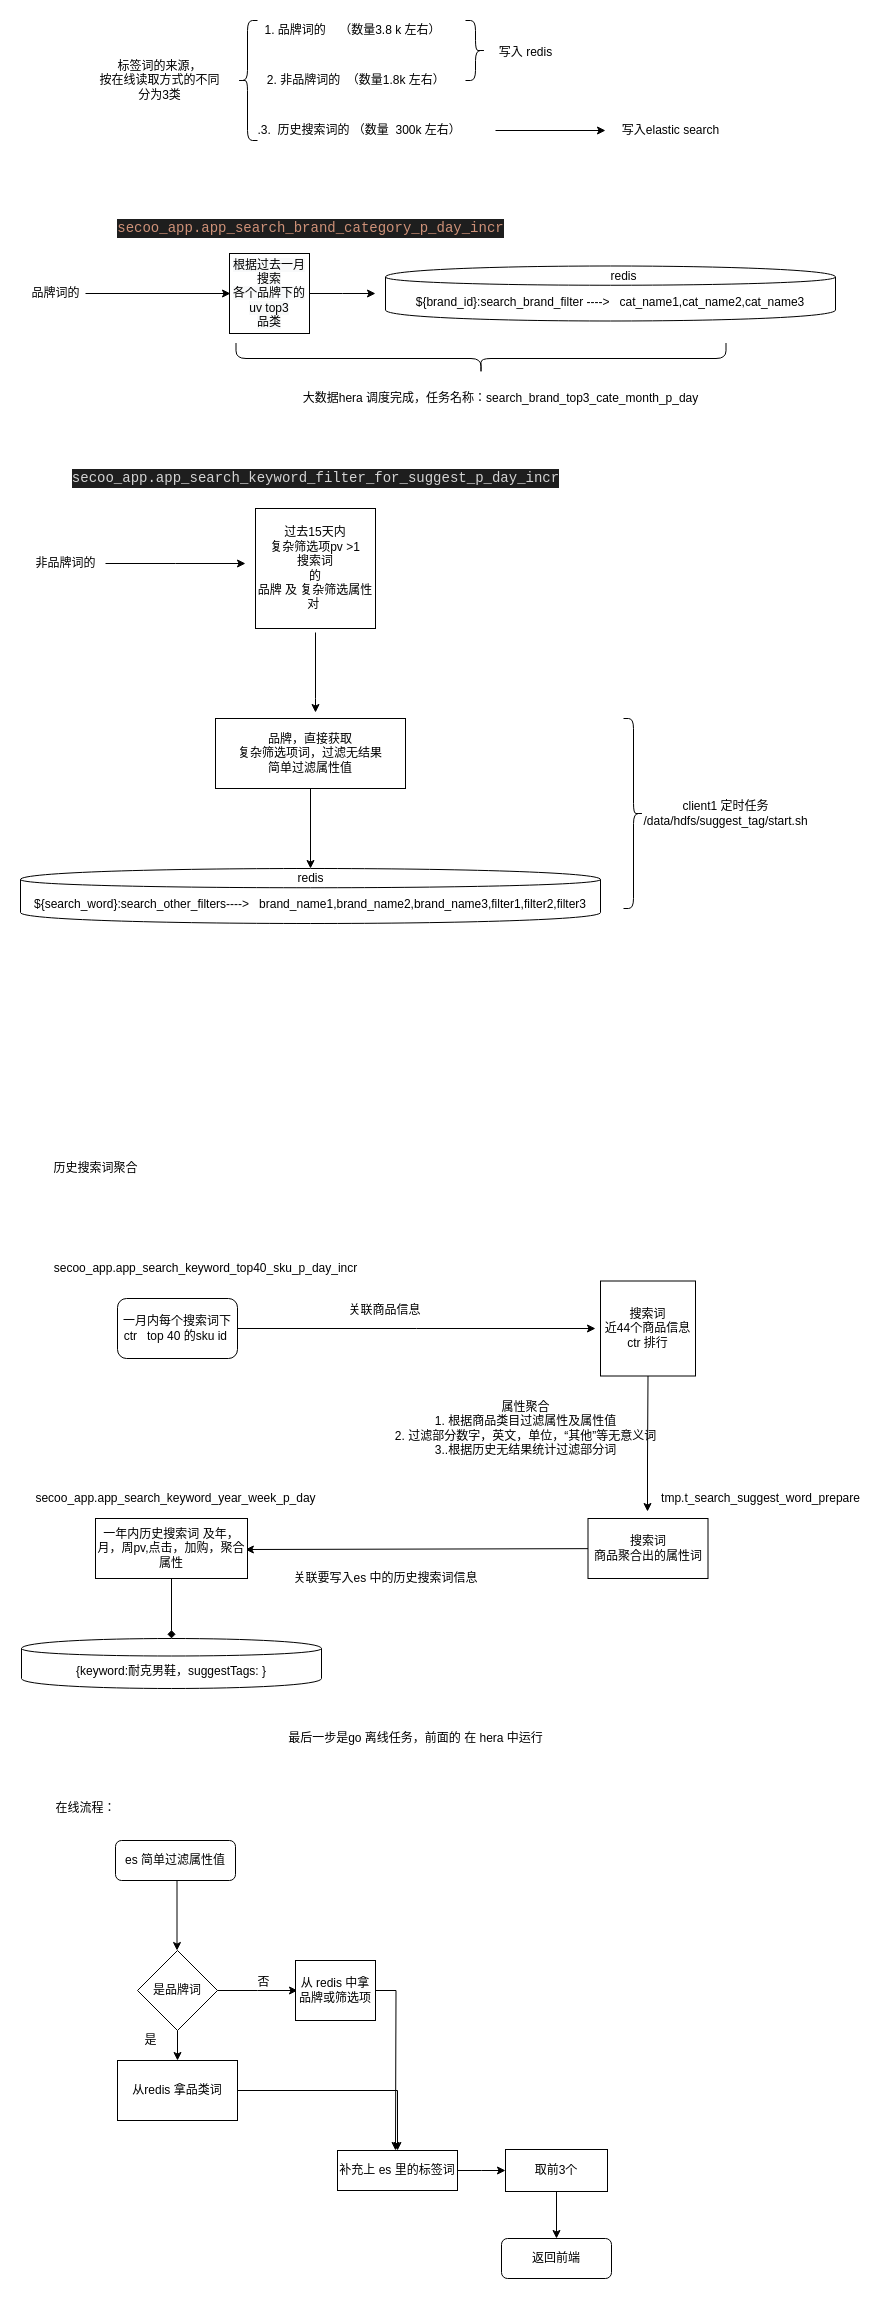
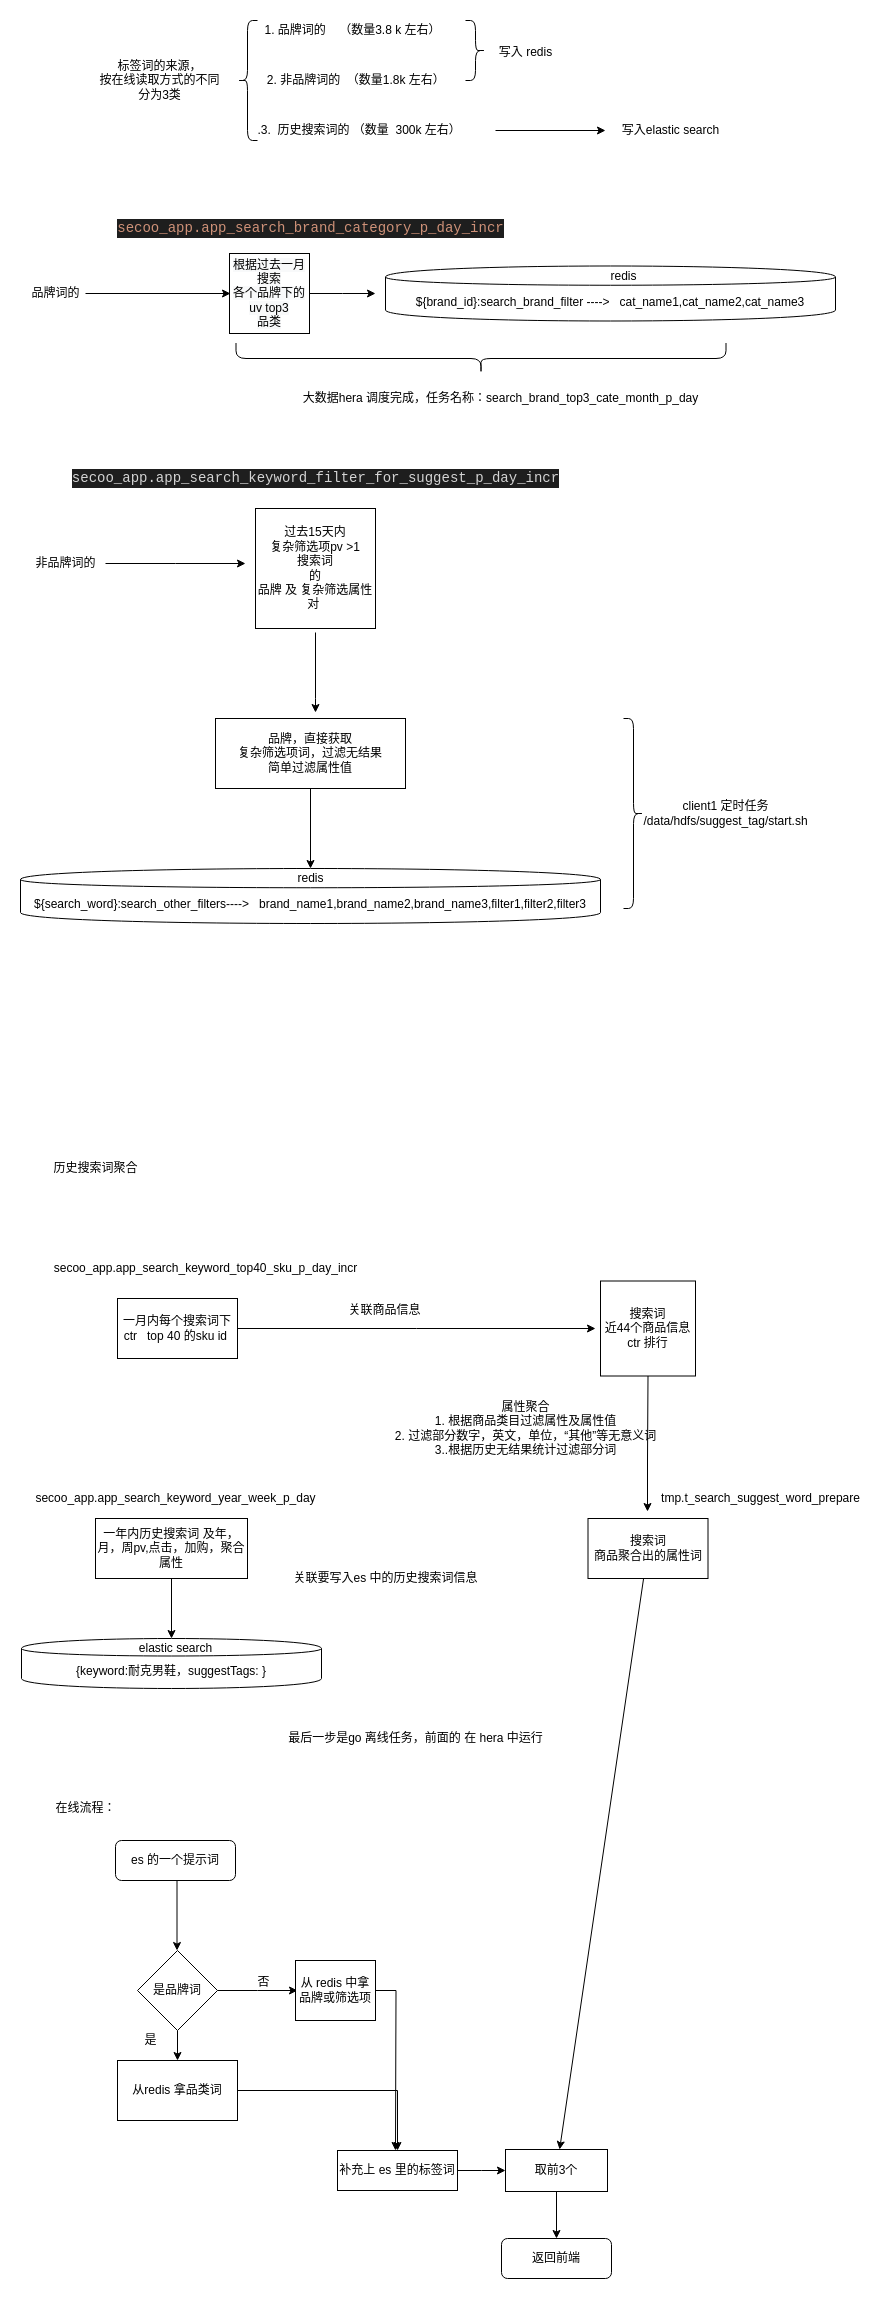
  <mxCell id="0" />
  <mxCell id="1" parent="0" />
  <mxCell id="2" value="" style="shape=curlyBracket;whiteSpace=wrap;html=1;rounded=1;" parent="1" vertex="1"><mxGeometry x="237" y="20" width="20" height="120" as="geometry" /></mxCell>
  <mxCell id="3" value="1. 品牌词的&amp;nbsp; &amp;nbsp; （数量3.8 k 左右）" style="text;html=1;align=center;verticalAlign=middle;resizable=0;points=[];autosize=1;" parent="1" vertex="1"><mxGeometry x="257" y="20" width="190" height="20" as="geometry" /></mxCell>
  <mxCell id="4" value="标签词的来源，&lt;br&gt;按在线读取方式的不同&lt;br&gt;分为3类" style="text;html=1;align=center;verticalAlign=middle;resizable=0;points=[];autosize=1;" parent="1" vertex="1"><mxGeometry x="89" y="55" width="140" height="50" as="geometry" /></mxCell>
  <mxCell id="5" value="2. 非品牌词的&amp;nbsp; （数量1.8k 左右）&amp;nbsp;" style="text;html=1;align=center;verticalAlign=middle;resizable=0;points=[];autosize=1;" parent="1" vertex="1"><mxGeometry x="257" y="70" width="200" height="20" as="geometry" /></mxCell>
  <mxCell id="6" value="" style="shape=curlyBracket;whiteSpace=wrap;html=1;rounded=1;rotation=-180;" parent="1" vertex="1"><mxGeometry x="465" y="20" width="20" height="60" as="geometry" /></mxCell>
  <mxCell id="7" value="写入 redis" style="text;html=1;align=center;verticalAlign=middle;resizable=0;points=[];autosize=1;" parent="1" vertex="1"><mxGeometry x="490" y="42" width="70" height="20" as="geometry" /></mxCell>
  <mxCell id="8" value="" style="endArrow=classic;html=1;" parent="1" edge="1"><mxGeometry width="50" height="50" relative="1" as="geometry"><mxPoint x="495" y="130" as="sourcePoint" /><mxPoint x="605" y="130" as="targetPoint" /></mxGeometry></mxCell>
  <mxCell id="9" value="写入elastic search" style="text;html=1;align=center;verticalAlign=middle;resizable=0;points=[];autosize=1;" parent="1" vertex="1"><mxGeometry x="615" y="120" width="110" height="20" as="geometry" /></mxCell>
  <mxCell id="10" value="" style="edgeStyle=orthogonalEdgeStyle;rounded=0;orthogonalLoop=1;jettySize=auto;html=1;" parent="1" source="11" edge="1"><mxGeometry relative="1" as="geometry"><mxPoint x="230" y="293" as="targetPoint" /></mxGeometry></mxCell>
  <mxCell id="11" value="品牌词的" style="text;html=1;align=center;verticalAlign=middle;resizable=0;points=[];autosize=1;" parent="1" vertex="1"><mxGeometry x="25" y="283" width="60" height="20" as="geometry" /></mxCell>
  <mxCell id="12" value="&lt;div style=&quot;color: rgb(212 , 212 , 212) ; background-color: rgb(30 , 30 , 30) ; font-family: &amp;#34;consolas&amp;#34; , &amp;#34;courier new&amp;#34; , monospace ; font-size: 14px ; line-height: 19px&quot;&gt;&lt;span style=&quot;color: #ce9178&quot;&gt;secoo_app.app_search_brand_category_p_day_incr&lt;/span&gt;&lt;/div&gt;" style="text;html=1;align=center;verticalAlign=middle;resizable=0;points=[];autosize=1;" parent="1" vertex="1"><mxGeometry x="125" y="218" width="370" height="20" as="geometry" /></mxCell>
  <mxCell id="13" value="" style="edgeStyle=orthogonalEdgeStyle;rounded=0;orthogonalLoop=1;jettySize=auto;html=1;" parent="1" source="14" edge="1"><mxGeometry relative="1" as="geometry"><mxPoint x="375" y="293" as="targetPoint" /></mxGeometry></mxCell>
  <mxCell id="14" value="&lt;span style=&quot;color: rgb(0 , 0 , 0) ; font-family: &amp;#34;helvetica&amp;#34; ; font-size: 12px ; font-style: normal ; font-weight: 400 ; letter-spacing: normal ; text-align: center ; text-indent: 0px ; text-transform: none ; word-spacing: 0px ; background-color: rgb(248 , 249 , 250) ; float: none ; display: inline&quot;&gt;根据过去一月搜索&lt;/span&gt;&lt;br style=&quot;color: rgb(0 , 0 , 0) ; font-family: &amp;#34;helvetica&amp;#34; ; font-size: 12px ; font-style: normal ; font-weight: 400 ; letter-spacing: normal ; text-align: center ; text-indent: 0px ; text-transform: none ; word-spacing: 0px ; background-color: rgb(248 , 249 , 250)&quot;&gt;&lt;span style=&quot;color: rgb(0 , 0 , 0) ; font-family: &amp;#34;helvetica&amp;#34; ; font-size: 12px ; font-style: normal ; font-weight: 400 ; letter-spacing: normal ; text-align: center ; text-indent: 0px ; text-transform: none ; word-spacing: 0px ; background-color: rgb(248 , 249 , 250) ; float: none ; display: inline&quot;&gt;各个品牌下的&lt;/span&gt;&lt;br style=&quot;color: rgb(0 , 0 , 0) ; font-family: &amp;#34;helvetica&amp;#34; ; font-size: 12px ; font-style: normal ; font-weight: 400 ; letter-spacing: normal ; text-align: center ; text-indent: 0px ; text-transform: none ; word-spacing: 0px ; background-color: rgb(248 , 249 , 250)&quot;&gt;&lt;span style=&quot;color: rgb(0 , 0 , 0) ; font-family: &amp;#34;helvetica&amp;#34; ; font-size: 12px ; font-style: normal ; font-weight: 400 ; letter-spacing: normal ; text-align: center ; text-indent: 0px ; text-transform: none ; word-spacing: 0px ; background-color: rgb(248 , 249 , 250) ; float: none ; display: inline&quot;&gt;uv top3&lt;/span&gt;&lt;br style=&quot;color: rgb(0 , 0 , 0) ; font-family: &amp;#34;helvetica&amp;#34; ; font-size: 12px ; font-style: normal ; font-weight: 400 ; letter-spacing: normal ; text-align: center ; text-indent: 0px ; text-transform: none ; word-spacing: 0px ; background-color: rgb(248 , 249 , 250)&quot;&gt;&lt;span style=&quot;color: rgb(0 , 0 , 0) ; font-family: &amp;#34;helvetica&amp;#34; ; font-size: 12px ; font-style: normal ; font-weight: 400 ; letter-spacing: normal ; text-align: center ; text-indent: 0px ; text-transform: none ; word-spacing: 0px ; background-color: rgb(248 , 249 , 250) ; float: none ; display: inline&quot;&gt;品类&lt;/span&gt;" style="whiteSpace=wrap;html=1;aspect=fixed;" parent="1" vertex="1"><mxGeometry x="229" y="253" width="80" height="80" as="geometry" /></mxCell>
  <mxCell id="15" value="${brand_id}:search_brand_filter ----&amp;gt;&amp;nbsp; &amp;nbsp;cat_name1,cat_name2,cat_name3" style="shape=cylinder;whiteSpace=wrap;html=1;boundedLbl=1;backgroundOutline=1;" parent="1" vertex="1"><mxGeometry x="385" y="265.5" width="450" height="55" as="geometry" /></mxCell>
  <mxCell id="16" value="redis" style="text;html=1;align=center;verticalAlign=middle;resizable=0;points=[];autosize=1;" parent="1" vertex="1"><mxGeometry x="603" y="265.5" width="40" height="20" as="geometry" /></mxCell>
  <mxCell id="17" value="" style="shape=curlyBracket;whiteSpace=wrap;html=1;rounded=1;rotation=-90;" parent="1" vertex="1"><mxGeometry x="465" y="113" width="31" height="490" as="geometry" /></mxCell>
  <mxCell id="18" value="大数据hera 调度完成，任务名称：search_brand_top3_cate_month_p_day" style="text;html=1;align=center;verticalAlign=middle;resizable=0;points=[];autosize=1;" parent="1" vertex="1"><mxGeometry x="295" y="388" width="410" height="20" as="geometry" /></mxCell>
  <mxCell id="19" value="" style="edgeStyle=orthogonalEdgeStyle;rounded=0;orthogonalLoop=1;jettySize=auto;html=1;" parent="1" source="20" edge="1"><mxGeometry relative="1" as="geometry"><mxPoint x="245" y="563" as="targetPoint" /></mxGeometry></mxCell>
  <mxCell id="20" value="非品牌词的" style="text;html=1;align=center;verticalAlign=middle;resizable=0;points=[];autosize=1;" parent="1" vertex="1"><mxGeometry x="25" y="553" width="80" height="20" as="geometry" /></mxCell>
  <mxCell id="21" value="&amp;nbsp;.3.&amp;nbsp; 历史搜索词的 （数量&amp;nbsp; 300k 左右）" style="text;html=1;align=center;verticalAlign=middle;resizable=0;points=[];autosize=1;" parent="1" vertex="1"><mxGeometry x="247" y="120" width="220" height="20" as="geometry" /></mxCell>
  <mxCell id="22" value="" style="edgeStyle=orthogonalEdgeStyle;rounded=0;orthogonalLoop=1;jettySize=auto;html=1;" parent="1" edge="1"><mxGeometry relative="1" as="geometry"><mxPoint x="315" y="632" as="sourcePoint" /><mxPoint x="315" y="712" as="targetPoint" /><Array as="points"><mxPoint x="315" y="698" /><mxPoint x="315" y="698" /></Array></mxGeometry></mxCell>
  <mxCell id="23" value="过去15天内&lt;br&gt;复杂筛选项pv &amp;gt;1&lt;br&gt;搜索词&lt;br&gt;的&lt;br&gt;品牌 及 复杂筛选属性对&amp;nbsp;" style="whiteSpace=wrap;html=1;aspect=fixed;" parent="1" vertex="1"><mxGeometry x="255" y="508" width="120" height="120" as="geometry" /></mxCell>
  <mxCell id="24" value="&lt;div style=&quot;color: rgb(212 , 212 , 212) ; background-color: rgb(30 , 30 , 30) ; font-family: &amp;#34;consolas&amp;#34; , &amp;#34;courier new&amp;#34; , monospace ; font-size: 14px ; line-height: 19px&quot;&gt;secoo_app.app_search_keyword_filter_for_suggest_p_day_incr&lt;/div&gt;" style="text;html=1;align=center;verticalAlign=middle;resizable=0;points=[];autosize=1;" parent="1" vertex="1"><mxGeometry x="85" y="468" width="460" height="20" as="geometry" /></mxCell>
  <mxCell id="25" value="" style="edgeStyle=orthogonalEdgeStyle;rounded=0;orthogonalLoop=1;jettySize=auto;html=1;" parent="1" source="26" target="27" edge="1"><mxGeometry relative="1" as="geometry" /></mxCell>
  <mxCell id="26" value="&lt;span&gt;品牌，直接获取&lt;/span&gt;&lt;br&gt;&lt;span&gt;复杂筛选项词，过滤无结果&lt;/span&gt;&lt;br&gt;&lt;span&gt;简单过滤属性值&lt;/span&gt;" style="rounded=0;whiteSpace=wrap;html=1;" parent="1" vertex="1"><mxGeometry x="215" y="718" width="190" height="70" as="geometry" /></mxCell>
  <mxCell id="27" value="${search_word}:search_other_filters----&amp;gt;&amp;nbsp; &amp;nbsp;brand_name1,brand_name2,brand_name3,filter1,filter2,filter3" style="shape=cylinder;whiteSpace=wrap;html=1;boundedLbl=1;backgroundOutline=1;" parent="1" vertex="1"><mxGeometry x="20" y="868" width="580" height="55" as="geometry" /></mxCell>
  <mxCell id="28" value="redis" style="text;html=1;align=center;verticalAlign=middle;resizable=0;points=[];autosize=1;" parent="1" vertex="1"><mxGeometry x="290" y="868" width="40" height="20" as="geometry" /></mxCell>
  <mxCell id="29" value="" style="shape=curlyBracket;whiteSpace=wrap;html=1;rounded=1;direction=west;" parent="1" vertex="1"><mxGeometry x="623" y="718" width="20" height="190" as="geometry" /></mxCell>
  <mxCell id="30" value="client1 定时任务&lt;br&gt;/data/hdfs/suggest_tag/start.sh" style="text;html=1;align=center;verticalAlign=middle;resizable=0;points=[];autosize=1;" parent="1" vertex="1"><mxGeometry x="635" y="798" width="180" height="30" as="geometry" /></mxCell>
  <mxCell id="31" value="历史搜索词聚合" style="text;html=1;align=center;verticalAlign=middle;resizable=0;points=[];autosize=1;" vertex="1" parent="1"><mxGeometry x="45" y="1158" width="100" height="20" as="geometry" /></mxCell>
  <mxCell id="32" value="搜索词&lt;br&gt;近44个商品信息&lt;br&gt;ctr 排行" style="whiteSpace=wrap;html=1;aspect=fixed;" vertex="1" parent="1"><mxGeometry x="600" y="1280.5" width="95" height="95" as="geometry" /></mxCell>
  <mxCell id="33" value="secoo_app.app_search_keyword_top40_sku_p_day_incr" style="text;html=1;align=center;verticalAlign=middle;resizable=0;points=[];autosize=1;" vertex="1" parent="1"><mxGeometry x="45" y="1258" width="320" height="20" as="geometry" /></mxCell>
  <mxCell id="34" style="edgeStyle=orthogonalEdgeStyle;rounded=0;orthogonalLoop=1;jettySize=auto;html=1;" edge="1" parent="1" source="35"><mxGeometry relative="1" as="geometry"><mxPoint x="595" y="1328" as="targetPoint" /></mxGeometry></mxCell>
- <mxCell id="35" value="一月内每个搜索词下&lt;br&gt;ctr&amp;nbsp; &amp;nbsp;top 40 的sku id&amp;nbsp;" style="whiteSpace=wrap;html=1;rounded=1;" vertex="1" parent="1"><mxGeometry x="117" y="1298" width="120" height="60" as="geometry" /></mxCell>
+ <mxCell id="35" value="一月内每个搜索词下&lt;br&gt;ctr&amp;nbsp; &amp;nbsp;top 40 的sku id&amp;nbsp;" style="rounded=0;whiteSpace=wrap;html=1;" vertex="1" parent="1"><mxGeometry x="117" y="1298" width="120" height="60" as="geometry" /></mxCell>
  <mxCell id="36" value="关联商品信息" style="text;html=1;align=center;verticalAlign=middle;resizable=0;points=[];autosize=1;" vertex="1" parent="1"><mxGeometry x="339" y="1300" width="90" height="20" as="geometry" /></mxCell>
  <mxCell id="37" value="" style="endArrow=classic;html=1;exitX=0.5;exitY=1;exitDx=0;exitDy=0;" edge="1" parent="1" source="32"><mxGeometry width="50" height="50" relative="1" as="geometry"><mxPoint x="647" y="1398" as="sourcePoint" /><mxPoint x="647" y="1511" as="targetPoint" /><Array as="points"><mxPoint x="647" y="1460.5" /></Array></mxGeometry></mxCell>
  <mxCell id="38" value="搜索词&lt;br&gt;商品聚合出的属性词" style="rounded=0;whiteSpace=wrap;html=1;" vertex="1" parent="1"><mxGeometry x="587.5" y="1518" width="120" height="60" as="geometry" /></mxCell>
  <mxCell id="39" value="属性聚合&lt;br&gt;1. 根据商品类目过滤属性及属性值&lt;br&gt;2. 过滤部分数字，英文，单位，“其他”等无意义词&lt;br&gt;3..根据历史无结果统计过滤部分词" style="text;html=1;align=center;verticalAlign=middle;resizable=0;points=[];autosize=1;" vertex="1" parent="1"><mxGeometry x="385" y="1398" width="280" height="60" as="geometry" /></mxCell>
  <mxCell id="40" value="tmp.t_search_suggest_word_prepare" style="text;html=1;align=center;verticalAlign=middle;resizable=0;points=[];autosize=1;" vertex="1" parent="1"><mxGeometry x="655" y="1488" width="210" height="20" as="geometry" /></mxCell>
- <mxCell id="41" value="" style="endArrow=classic;html=1;entryX=0.986;entryY=0.517;entryDx=0;entryDy=0;entryPerimeter=0;" edge="1" parent="1" source="38" target="43"><mxGeometry width="50" height="50" relative="1" as="geometry"><mxPoint x="429" y="1598" as="sourcePoint" /><mxPoint x="255" y="1549" as="targetPoint" /></mxGeometry></mxCell>
- <mxCell id="42" value="" style="edgeStyle=orthogonalEdgeStyle;rounded=0;orthogonalLoop=1;jettySize=auto;html=1;endArrow=diamond;" edge="1" parent="1" source="43" target="46"><mxGeometry relative="1" as="geometry" /></mxCell>
+ <mxCell id="41" value="" style="endArrow=classic;html=1;" edge="1" parent="1" source="38" target="64"><mxGeometry width="50" height="50" relative="1" as="geometry"><mxPoint x="429" y="1598" as="sourcePoint" /><mxPoint x="255" y="1549" as="targetPoint" /></mxGeometry></mxCell>
+ <mxCell id="42" value="" style="edgeStyle=orthogonalEdgeStyle;rounded=0;orthogonalLoop=1;jettySize=auto;html=1;" edge="1" parent="1" source="43" target="46"><mxGeometry relative="1" as="geometry" /></mxCell>
  <mxCell id="43" value="一年内历史搜索词 及年，月，周pv,点击，加购，聚合属性" style="rounded=0;whiteSpace=wrap;html=1;" vertex="1" parent="1"><mxGeometry x="95" y="1518" width="152" height="60" as="geometry" /></mxCell>
  <mxCell id="44" value="关联要写入es 中的历史搜索词信息" style="text;html=1;align=center;verticalAlign=middle;resizable=0;points=[];autosize=1;" vertex="1" parent="1"><mxGeometry x="285" y="1568" width="200" height="20" as="geometry" /></mxCell>
  <mxCell id="45" value="secoo_app.app_search_keyword_year_week_p_day" style="text;html=1;align=center;verticalAlign=middle;resizable=0;points=[];autosize=1;" vertex="1" parent="1"><mxGeometry x="25" y="1488" width="300" height="20" as="geometry" /></mxCell>
  <mxCell id="46" value="{keyword:耐克男鞋，suggestTags: }" style="shape=cylinder;whiteSpace=wrap;html=1;boundedLbl=1;backgroundOutline=1;" vertex="1" parent="1"><mxGeometry x="21" y="1638" width="300" height="50" as="geometry" /></mxCell>
+ <mxCell id="47" value="elastic search" style="text;html=1;align=center;verticalAlign=middle;resizable=0;points=[];autosize=1;" vertex="1" parent="1"><mxGeometry x="130" y="1638" width="90" height="20" as="geometry" /></mxCell>
  <mxCell id="48" value="最后一步是go 离线任务，前面的 在 hera 中运行" style="text;html=1;align=center;verticalAlign=middle;resizable=0;points=[];autosize=1;" vertex="1" parent="1"><mxGeometry x="280" y="1728" width="270" height="20" as="geometry" /></mxCell>
  <mxCell id="49" value="在线流程：" style="text;html=1;align=center;verticalAlign=middle;resizable=0;points=[];autosize=1;" vertex="1" parent="1"><mxGeometry x="45" y="1798" width="80" height="20" as="geometry" /></mxCell>
  <mxCell id="50" value="" style="edgeStyle=orthogonalEdgeStyle;rounded=0;orthogonalLoop=1;jettySize=auto;html=1;" edge="1" parent="1"><mxGeometry relative="1" as="geometry"><mxPoint x="176.5" y="1870" as="sourcePoint" /><mxPoint x="176.5" y="1950" as="targetPoint" /></mxGeometry></mxCell>
- <mxCell id="51" value="es 简单过滤属性值" style="rounded=1;whiteSpace=wrap;html=1;" vertex="1" parent="1"><mxGeometry x="115" y="1840" width="120" height="40" as="geometry" /></mxCell>
+ <mxCell id="51" value="es 的一个提示词" style="rounded=1;whiteSpace=wrap;html=1;" vertex="1" parent="1"><mxGeometry x="115" y="1840" width="120" height="40" as="geometry" /></mxCell>
  <mxCell id="52" value="" style="edgeStyle=orthogonalEdgeStyle;rounded=0;orthogonalLoop=1;jettySize=auto;html=1;" edge="1" parent="1" source="54"><mxGeometry relative="1" as="geometry"><mxPoint x="297" y="1990" as="targetPoint" /></mxGeometry></mxCell>
  <mxCell id="53" value="" style="edgeStyle=orthogonalEdgeStyle;rounded=0;orthogonalLoop=1;jettySize=auto;html=1;" edge="1" parent="1" source="54" target="59"><mxGeometry relative="1" as="geometry" /></mxCell>
  <mxCell id="54" value="是品牌词" style="rhombus;whiteSpace=wrap;html=1;" vertex="1" parent="1"><mxGeometry x="137" y="1950" width="80" height="80" as="geometry" /></mxCell>
  <mxCell id="55" value="否" style="text;html=1;align=center;verticalAlign=middle;resizable=0;points=[];autosize=1;" vertex="1" parent="1"><mxGeometry x="248" y="1972" width="30" height="20" as="geometry" /></mxCell>
  <mxCell id="56" style="edgeStyle=orthogonalEdgeStyle;rounded=0;orthogonalLoop=1;jettySize=auto;html=1;" edge="1" parent="1" source="57"><mxGeometry relative="1" as="geometry"><mxPoint x="395" y="2150" as="targetPoint" /></mxGeometry></mxCell>
  <mxCell id="57" value="从 redis 中拿品牌或筛选项" style="rounded=0;whiteSpace=wrap;html=1;" vertex="1" parent="1"><mxGeometry x="295" y="1960" width="80" height="60" as="geometry" /></mxCell>
  <mxCell id="58" style="edgeStyle=orthogonalEdgeStyle;rounded=0;orthogonalLoop=1;jettySize=auto;html=1;entryX=0.5;entryY=0;entryDx=0;entryDy=0;" edge="1" parent="1" source="59" target="61"><mxGeometry relative="1" as="geometry" /></mxCell>
  <mxCell id="59" value="从redis 拿品类词" style="rounded=0;whiteSpace=wrap;html=1;" vertex="1" parent="1"><mxGeometry x="117" y="2060" width="120" height="60" as="geometry" /></mxCell>
  <mxCell id="60" style="edgeStyle=orthogonalEdgeStyle;rounded=0;orthogonalLoop=1;jettySize=auto;html=1;" edge="1" parent="1" source="61"><mxGeometry relative="1" as="geometry"><mxPoint x="505" y="2170" as="targetPoint" /></mxGeometry></mxCell>
  <mxCell id="61" value="补充上 es 里的标签词" style="rounded=0;whiteSpace=wrap;html=1;" vertex="1" parent="1"><mxGeometry x="337" y="2150" width="120" height="40" as="geometry" /></mxCell>
  <mxCell id="62" value="是" style="text;html=1;align=center;verticalAlign=middle;resizable=0;points=[];autosize=1;" vertex="1" parent="1"><mxGeometry x="135" y="2030" width="30" height="20" as="geometry" /></mxCell>
  <mxCell id="63" value="" style="edgeStyle=orthogonalEdgeStyle;rounded=0;orthogonalLoop=1;jettySize=auto;html=1;" edge="1" parent="1" source="64" target="65"><mxGeometry relative="1" as="geometry" /></mxCell>
  <mxCell id="64" value="取前3个" style="rounded=0;whiteSpace=wrap;html=1;" vertex="1" parent="1"><mxGeometry x="505" y="2149" width="102" height="42" as="geometry" /></mxCell>
  <mxCell id="65" value="返回前端" style="rounded=1;whiteSpace=wrap;html=1;" vertex="1" parent="1"><mxGeometry x="501" y="2238" width="110" height="40" as="geometry" /></mxCell>
